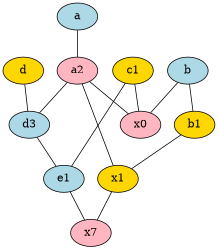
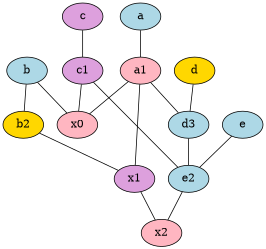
  graph {
    node [fillcolor=lightblue labelfontsize=50 style=filled]
-   b1 [fillcolor=gold]
-   x1 [fillcolor=gold]
+   b1 [fillcolor=gold label=b2]
+   x1 [fillcolor=plum]
    x0 [fillcolor=lightpink]
-   x2 [fillcolor=lightpink label=x7]
-   a1 [fillcolor=lightpink label=a2]
+   x2 [fillcolor=lightpink]
+   a1 [fillcolor=lightpink]
    a
    n7 [label=d3]
    b
-   e1
-   c1 [fillcolor=gold]
+   e1 [label=e2]
+   e
+   c [fillcolor=plum]
+   c1 [fillcolor=plum]
    d [fillcolor=gold]
    b1 -- x1
    x1 -- x2
    a1 -- x1
    a1 -- x0
    a1 -- n7
    a -- a1
    n7 -- e1
    b -- b1
    b -- x0
    e1 -- x2
+   e -- e1
+   c -- c1
    c1 -- x0
    c1 -- e1
    d -- n7
  }
